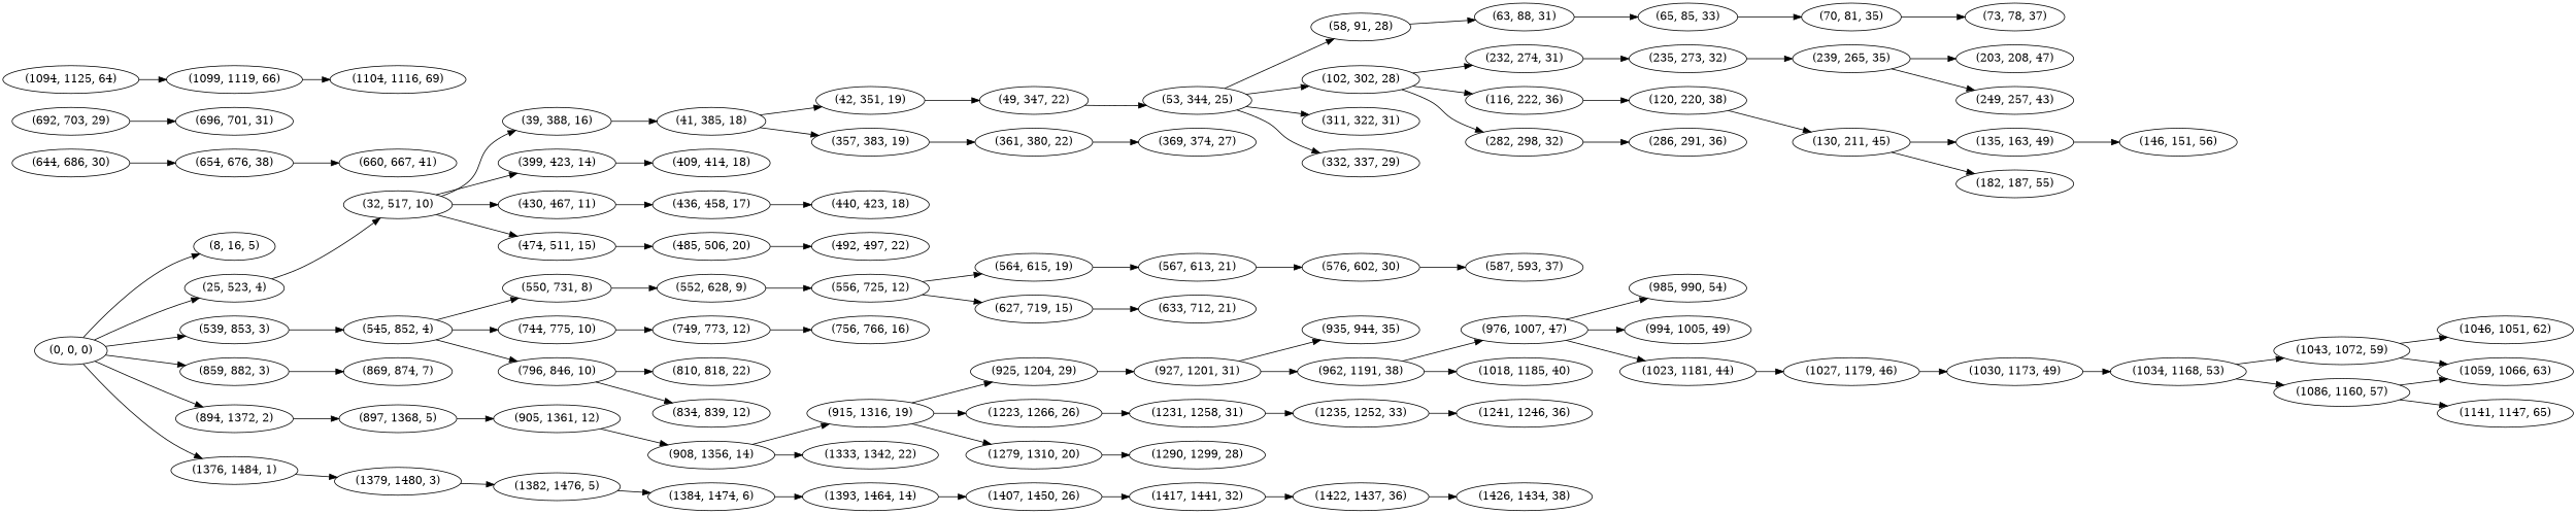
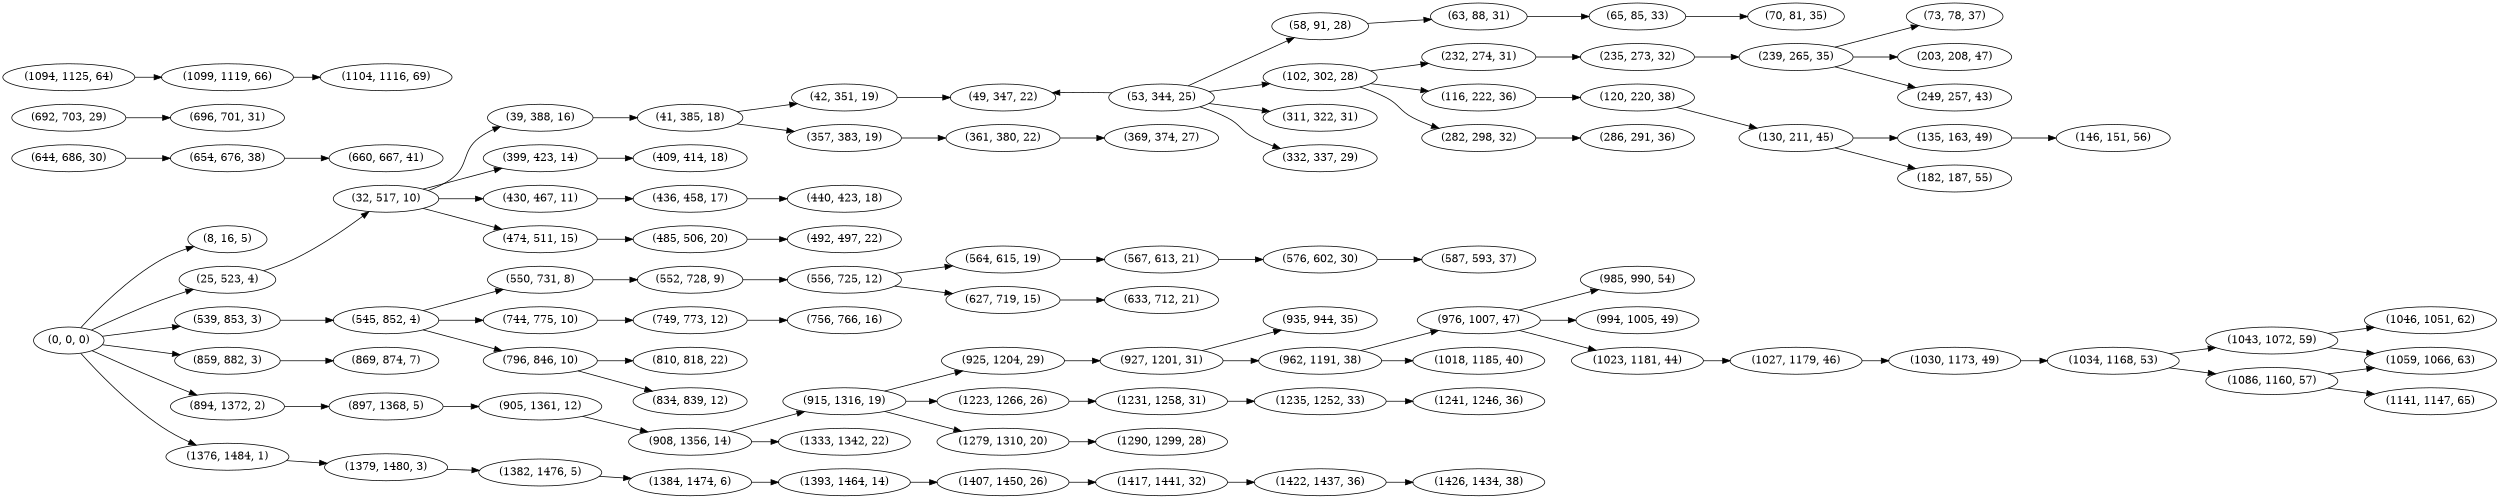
  digraph {
    rankdir=LR
    "(0, 0, 0)"
    "(8, 16, 5)"
    "(25, 523, 4)"
    "(539, 853, 3)"
    "(859, 882, 3)"
    "(894, 1372, 2)"
    "(1376, 1484, 1)"
    "(32, 517, 10)"
    "(545, 852, 4)"
    "(869, 874, 7)"
    "(897, 1368, 5)"
    "(1379, 1480, 3)"
    "(39, 388, 16)"
    "(399, 423, 14)"
    "(430, 467, 11)"
    "(474, 511, 15)"
    "(41, 385, 18)"
    "(409, 414, 18)"
    "(436, 458, 17)"
    "(485, 506, 20)"
    "(42, 351, 19)"
    "(357, 383, 19)"
    "(49, 347, 22)"
    "(361, 380, 22)"
    "(53, 344, 25)"
    "(58, 91, 28)"
    "(102, 302, 28)"
    "(311, 322, 31)"
    "(332, 337, 29)"
    "(63, 88, 31)"
    "(116, 222, 36)"
    "(232, 274, 31)"
    "(282, 298, 32)"
    "(65, 85, 33)"
    "(70, 81, 35)"
    "(73, 78, 37)"
    "(120, 220, 38)"
    "(235, 273, 32)"
    "(286, 291, 36)"
    "(130, 211, 45)"
    "(135, 163, 49)"
    "(182, 187, 55)"
    "(146, 151, 56)"
    "(239, 265, 35)"
    "(203, 208, 47)"
    "(249, 257, 43)"
    "(369, 374, 27)"
    n48 [label="(440, 423, 18)"]
    "(492, 497, 22)"
    "(550, 731, 8)"
    "(744, 775, 10)"
    "(796, 846, 10)"
-   "(552, 728, 9)" [label="(552, 628, 9)"]
+   "(552, 728, 9)"
    "(749, 773, 12)"
    "(810, 818, 22)"
    "(834, 839, 12)"
    "(556, 725, 12)"
    "(564, 615, 19)"
    "(627, 719, 15)"
    "(567, 613, 21)"
    "(633, 712, 21)"
    "(576, 602, 30)"
    "(587, 593, 37)"
    "(644, 686, 30)"
    "(654, 676, 38)"
    "(692, 703, 29)"
    "(696, 701, 31)"
    "(660, 667, 41)"
    "(756, 766, 16)"
    "(905, 1361, 12)"
    "(908, 1356, 14)"
    "(915, 1316, 19)"
    "(1333, 1342, 22)"
    "(925, 1204, 29)"
    "(1223, 1266, 26)"
    "(1279, 1310, 20)"
    "(927, 1201, 31)"
    "(1231, 1258, 31)"
    "(1290, 1299, 28)"
    "(935, 944, 35)"
    "(962, 1191, 38)"
    "(976, 1007, 47)"
    "(1018, 1185, 40)"
    "(985, 990, 54)"
    n85 [label="(994, 1005, 49)"]
    "(1023, 1181, 44)"
    "(1027, 1179, 46)"
    "(1030, 1173, 49)"
    "(1034, 1168, 53)"
    "(1043, 1072, 59)"
    "(1086, 1160, 57)"
    "(1046, 1051, 62)"
    "(1059, 1066, 63)"
    "(1141, 1147, 65)"
    "(1094, 1125, 64)"
    "(1099, 1119, 66)"
    "(1104, 1116, 69)"
    "(1235, 1252, 33)"
    "(1241, 1246, 36)"
    "(1382, 1476, 5)"
    "(1384, 1474, 6)"
    "(1393, 1464, 14)"
    "(1407, 1450, 26)"
    "(1417, 1441, 32)"
    "(1422, 1437, 36)"
    "(1426, 1434, 38)"
    "(0, 0, 0)" -> "(8, 16, 5)"
    "(0, 0, 0)" -> "(25, 523, 4)"
    "(0, 0, 0)" -> "(539, 853, 3)"
    "(0, 0, 0)" -> "(859, 882, 3)"
    "(0, 0, 0)" -> "(894, 1372, 2)"
    "(0, 0, 0)" -> "(1376, 1484, 1)"
    "(25, 523, 4)" -> "(32, 517, 10)"
    "(539, 853, 3)" -> "(545, 852, 4)"
    "(859, 882, 3)" -> "(869, 874, 7)"
    "(894, 1372, 2)" -> "(897, 1368, 5)"
    "(1376, 1484, 1)" -> "(1379, 1480, 3)"
    "(32, 517, 10)" -> "(39, 388, 16)"
    "(32, 517, 10)" -> "(399, 423, 14)"
    "(32, 517, 10)" -> "(430, 467, 11)"
    "(32, 517, 10)" -> "(474, 511, 15)"
    "(545, 852, 4)" -> "(550, 731, 8)"
    "(545, 852, 4)" -> "(744, 775, 10)"
    "(545, 852, 4)" -> "(796, 846, 10)"
    "(897, 1368, 5)" -> "(905, 1361, 12)"
    "(1379, 1480, 3)" -> "(1382, 1476, 5)"
    "(39, 388, 16)" -> "(41, 385, 18)"
    "(399, 423, 14)" -> "(409, 414, 18)"
    "(430, 467, 11)" -> "(436, 458, 17)"
    "(474, 511, 15)" -> "(485, 506, 20)"
    "(41, 385, 18)" -> "(42, 351, 19)"
    "(41, 385, 18)" -> "(357, 383, 19)"
    "(436, 458, 17)" -> n48
    "(485, 506, 20)" -> "(492, 497, 22)"
    "(42, 351, 19)" -> "(49, 347, 22)"
    "(357, 383, 19)" -> "(361, 380, 22)"
-   "(49, 347, 22)" -> "(53, 344, 25)"
+   "(53, 344, 25)" -> "(49, 347, 22)"
    "(361, 380, 22)" -> "(369, 374, 27)"
    "(53, 344, 25)" -> "(58, 91, 28)"
    "(53, 344, 25)" -> "(102, 302, 28)"
    "(53, 344, 25)" -> "(311, 322, 31)"
    "(53, 344, 25)" -> "(332, 337, 29)"
    "(58, 91, 28)" -> "(63, 88, 31)"
    "(102, 302, 28)" -> "(116, 222, 36)"
    "(102, 302, 28)" -> "(232, 274, 31)"
    "(102, 302, 28)" -> "(282, 298, 32)"
    "(63, 88, 31)" -> "(65, 85, 33)"
    "(116, 222, 36)" -> "(120, 220, 38)"
    "(232, 274, 31)" -> "(235, 273, 32)"
    "(282, 298, 32)" -> "(286, 291, 36)"
    "(65, 85, 33)" -> "(70, 81, 35)"
-   "(70, 81, 35)" -> "(73, 78, 37)"
+   "(239, 265, 35)" -> "(73, 78, 37)"
    "(120, 220, 38)" -> "(130, 211, 45)"
    "(235, 273, 32)" -> "(239, 265, 35)"
    "(130, 211, 45)" -> "(135, 163, 49)"
    "(130, 211, 45)" -> "(182, 187, 55)"
    "(135, 163, 49)" -> "(146, 151, 56)"
    "(239, 265, 35)" -> "(203, 208, 47)"
    "(239, 265, 35)" -> "(249, 257, 43)"
    "(550, 731, 8)" -> "(552, 728, 9)"
    "(744, 775, 10)" -> "(749, 773, 12)"
    "(796, 846, 10)" -> "(810, 818, 22)"
    "(796, 846, 10)" -> "(834, 839, 12)"
    "(552, 728, 9)" -> "(556, 725, 12)"
    "(749, 773, 12)" -> "(756, 766, 16)"
    "(556, 725, 12)" -> "(564, 615, 19)"
    "(556, 725, 12)" -> "(627, 719, 15)"
    "(564, 615, 19)" -> "(567, 613, 21)"
    "(627, 719, 15)" -> "(633, 712, 21)"
    "(567, 613, 21)" -> "(576, 602, 30)"
    "(576, 602, 30)" -> "(587, 593, 37)"
    "(644, 686, 30)" -> "(654, 676, 38)"
    "(654, 676, 38)" -> "(660, 667, 41)"
    "(692, 703, 29)" -> "(696, 701, 31)"
    "(905, 1361, 12)" -> "(908, 1356, 14)"
    "(908, 1356, 14)" -> "(915, 1316, 19)"
    "(908, 1356, 14)" -> "(1333, 1342, 22)"
    "(915, 1316, 19)" -> "(925, 1204, 29)"
    "(915, 1316, 19)" -> "(1223, 1266, 26)"
    "(915, 1316, 19)" -> "(1279, 1310, 20)"
    "(925, 1204, 29)" -> "(927, 1201, 31)"
    "(1223, 1266, 26)" -> "(1231, 1258, 31)"
    "(1279, 1310, 20)" -> "(1290, 1299, 28)"
    "(927, 1201, 31)" -> "(935, 944, 35)"
    "(927, 1201, 31)" -> "(962, 1191, 38)"
    "(1231, 1258, 31)" -> "(1235, 1252, 33)"
    "(962, 1191, 38)" -> "(976, 1007, 47)"
    "(962, 1191, 38)" -> "(1018, 1185, 40)"
    "(976, 1007, 47)" -> "(985, 990, 54)"
    "(976, 1007, 47)" -> n85
    "(976, 1007, 47)" -> "(1023, 1181, 44)"
    "(1023, 1181, 44)" -> "(1027, 1179, 46)"
    "(1027, 1179, 46)" -> "(1030, 1173, 49)"
    "(1030, 1173, 49)" -> "(1034, 1168, 53)"
    "(1034, 1168, 53)" -> "(1043, 1072, 59)"
    "(1034, 1168, 53)" -> "(1086, 1160, 57)"
    "(1043, 1072, 59)" -> "(1046, 1051, 62)"
    "(1043, 1072, 59)" -> "(1059, 1066, 63)"
    "(1086, 1160, 57)" -> "(1059, 1066, 63)"
    "(1086, 1160, 57)" -> "(1141, 1147, 65)"
    "(1094, 1125, 64)" -> "(1099, 1119, 66)"
    "(1099, 1119, 66)" -> "(1104, 1116, 69)"
    "(1235, 1252, 33)" -> "(1241, 1246, 36)"
    "(1382, 1476, 5)" -> "(1384, 1474, 6)"
    "(1384, 1474, 6)" -> "(1393, 1464, 14)"
    "(1393, 1464, 14)" -> "(1407, 1450, 26)"
    "(1407, 1450, 26)" -> "(1417, 1441, 32)"
    "(1417, 1441, 32)" -> "(1422, 1437, 36)"
    "(1422, 1437, 36)" -> "(1426, 1434, 38)"
  }
